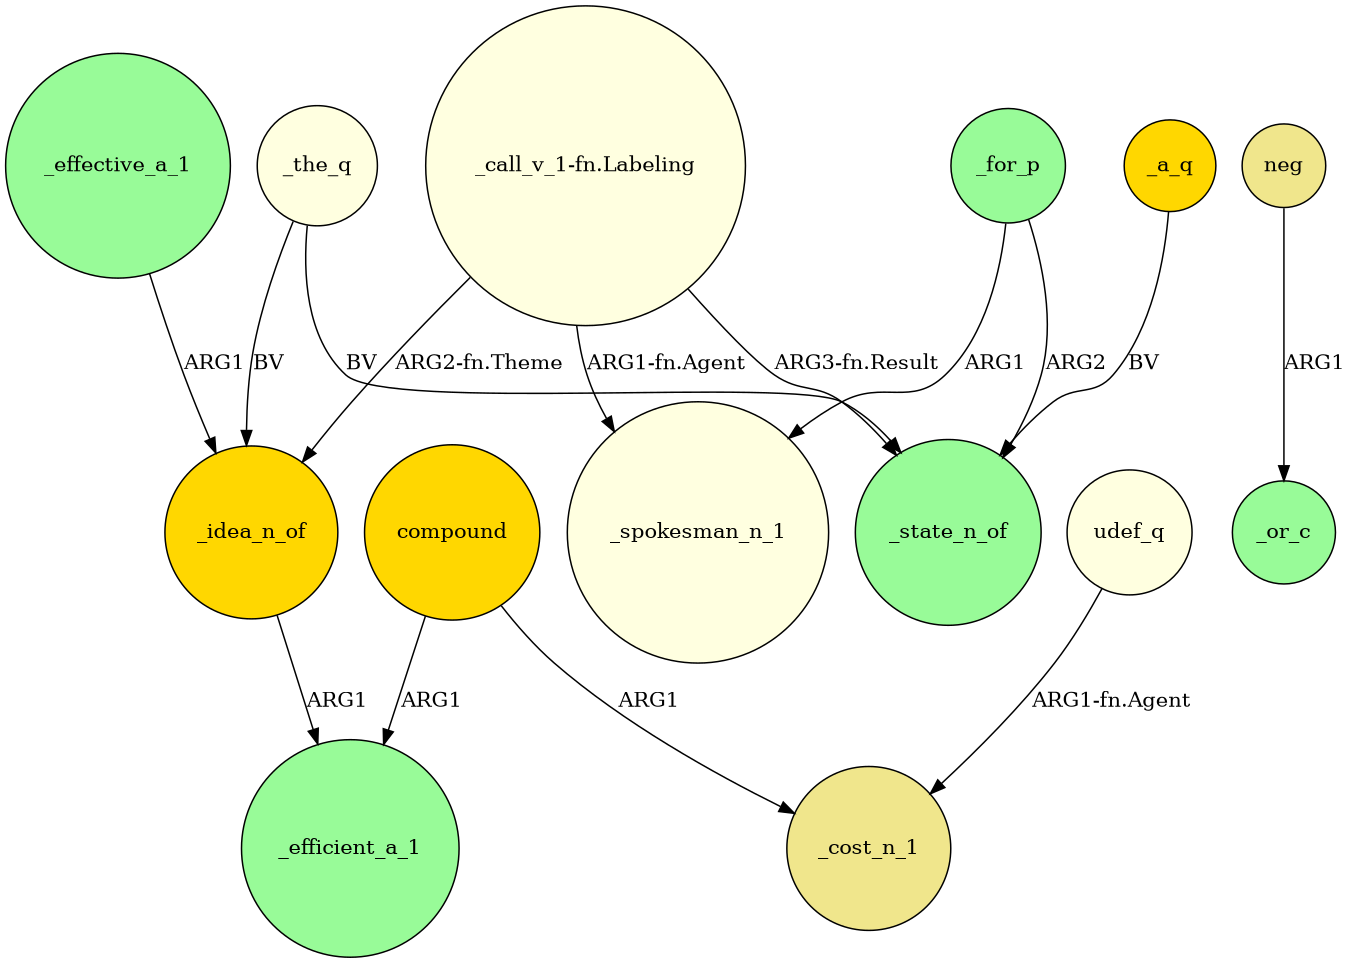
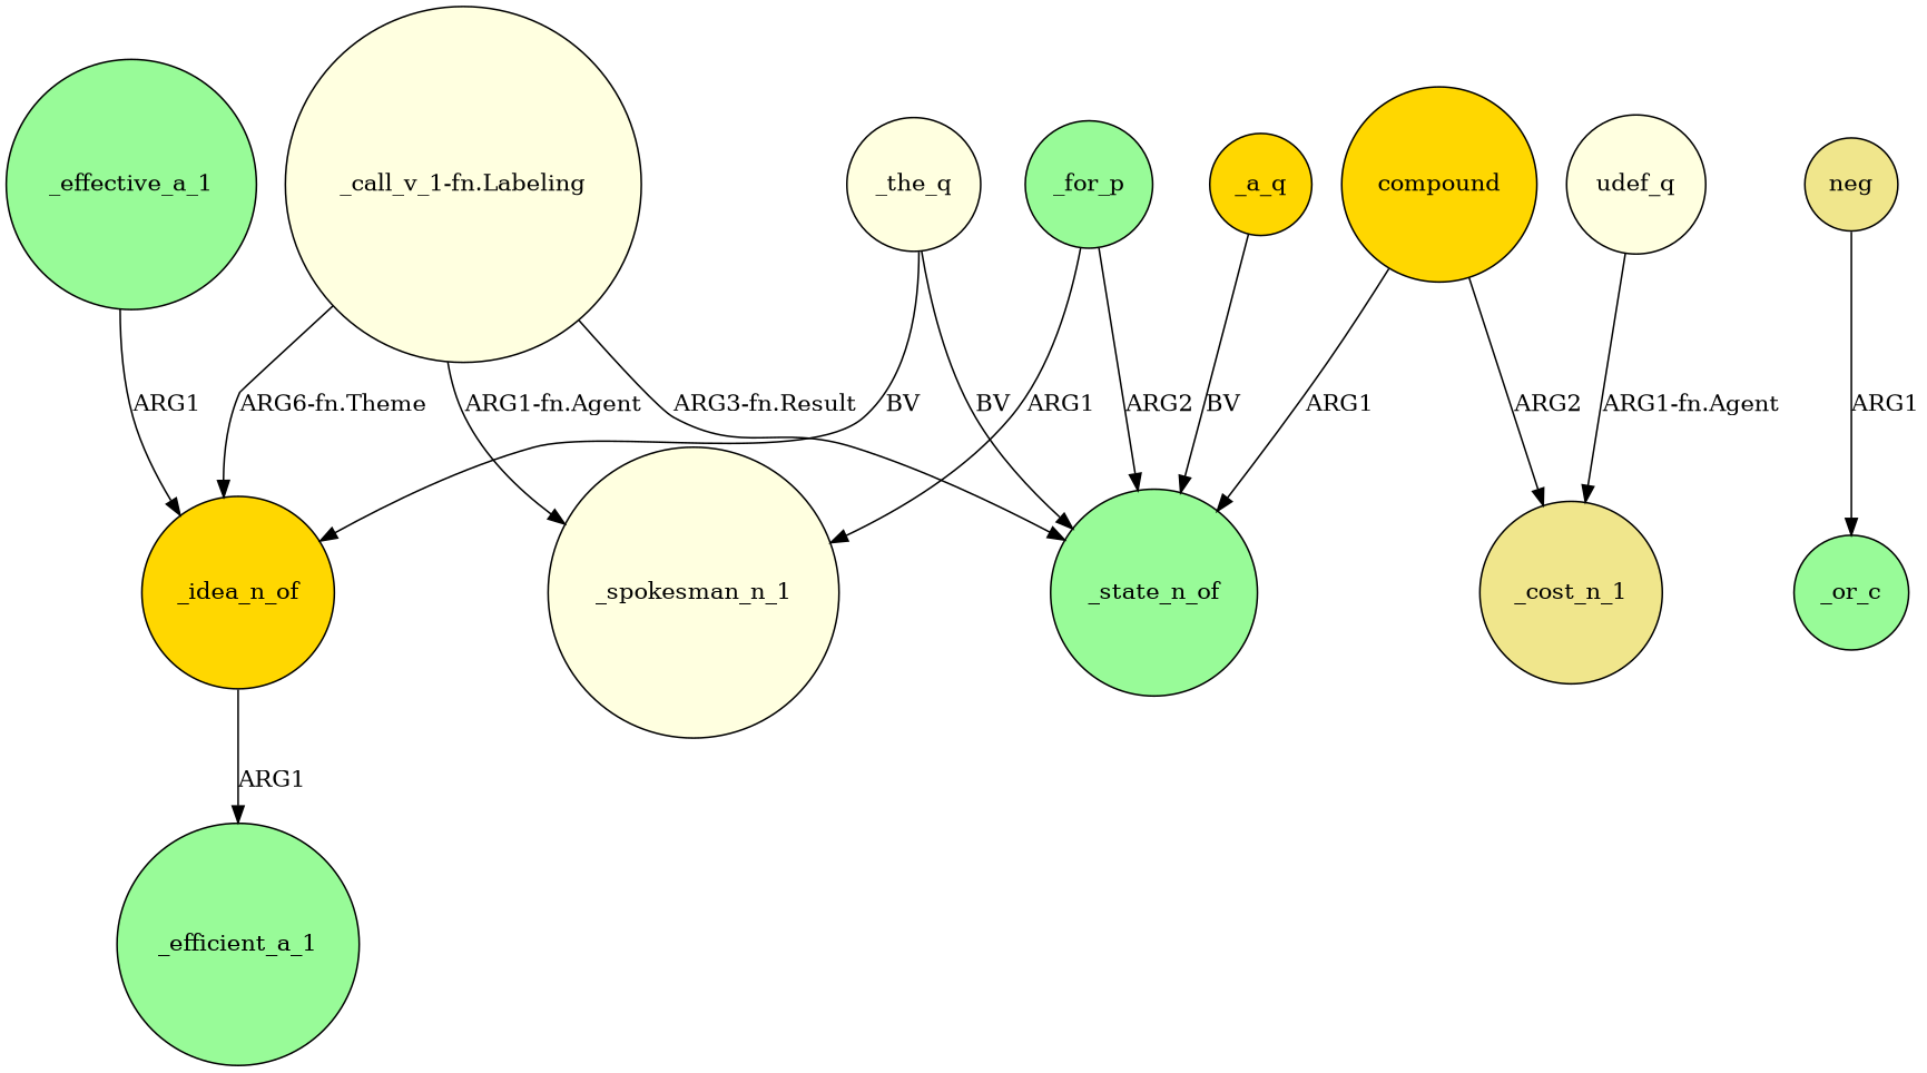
  digraph {
    node [fillcolor=palegreen shape=circle style=filled]
    _idea_n_of [fillcolor=gold]
    _efficient_a_1
    "_call_v_1-fn.Labeling" [fillcolor=lightyellow]
    _spokesman_n_1 [fillcolor=lightyellow]
    _state_n_of
    neg [fillcolor=khaki]
    _or_c
    compound [fillcolor=gold]
    _cost_n_1 [fillcolor=khaki]
    _for_p
    _a_q [fillcolor=gold]
    _the_q [fillcolor=lightyellow]
    udef_q [fillcolor=lightyellow]
    _effective_a_1
    _idea_n_of -> _efficient_a_1 [label=ARG1]
-   "_call_v_1-fn.Labeling" -> _idea_n_of [label="ARG2-fn.Theme"]
+   "_call_v_1-fn.Labeling" -> _idea_n_of [label="ARG6-fn.Theme"]
    "_call_v_1-fn.Labeling" -> _spokesman_n_1 [label="ARG1-fn.Agent"]
    "_call_v_1-fn.Labeling" -> _state_n_of [label="ARG3-fn.Result"]
    neg -> _or_c [label=ARG1]
-   compound -> _efficient_a_1 [label=ARG1]
-   compound -> _cost_n_1 [label=ARG1]
+   compound -> _state_n_of [label=ARG1]
+   compound -> _cost_n_1 [label=ARG2]
    _for_p -> _spokesman_n_1 [label=ARG1]
    _for_p -> _state_n_of [label=ARG2]
    _a_q -> _state_n_of [label=BV]
    _the_q -> _idea_n_of [label=BV]
    _the_q -> _state_n_of [label=BV]
    udef_q -> _cost_n_1 [label="ARG1-fn.Agent"]
    _effective_a_1 -> _idea_n_of [label=ARG1]
  }
